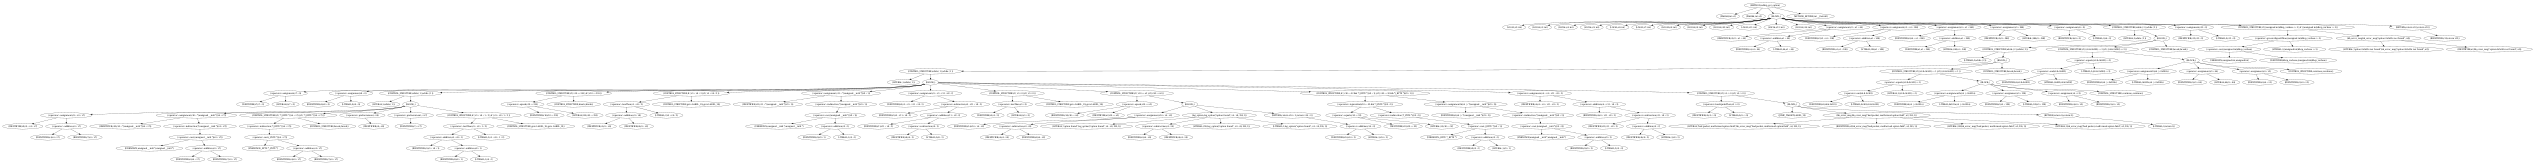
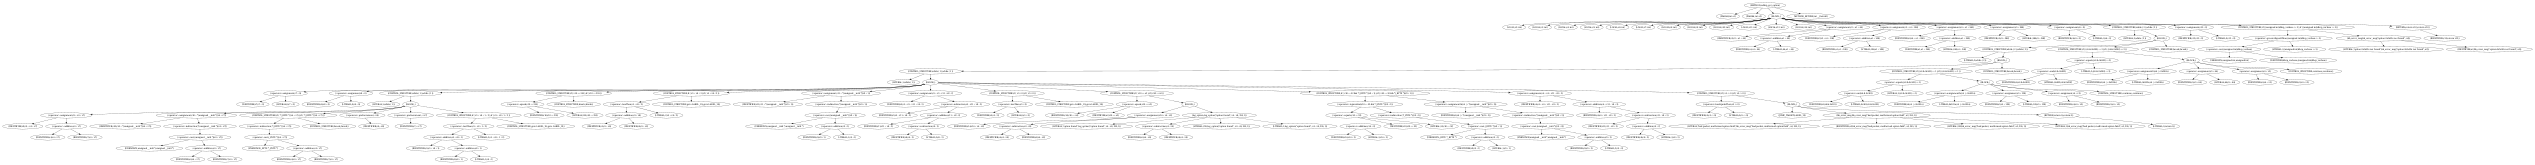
  digraph {
    fontname="Noto Serif"
    node [fontname="Noto Serif"]
    edge [fontname="Noto Serif"]
    n1 [label="(METHOD,udhcp_get_option)"]
    n2 [label="(PARAM,int a1)"]
    n3 [label="(PARAM,int a2)"]
    n4 [label="(BLOCK,,)"]
    n5 [label="(METHOD_RETURN,int __fastcall)"]
    n6 [label="(LOCAL,v2: int)"]
    n7 [label="(LOCAL,v3: int)"]
    n8 [label="(LOCAL,v4: int)"]
    n9 [label="(LOCAL,v5: int)"]
    n10 [label="(LOCAL,v6: int)"]
    n11 [label="(LOCAL,v7: int)"]
    n12 [label="(LOCAL,v8: int)"]
    n13 [label="(LOCAL,v9: int)"]
    n14 [label="(LOCAL,v10: int)"]
    n15 [label="(LOCAL,v11: int)"]
    n16 [label="(LOCAL,v12: int)"]
    n17 [label="(LOCAL,v14: int)"]
    n18 [label="(<operator>.assignment,v2 = a1 + 44)"]
    n19 [label="(<operator>.assignment,v3 = a1 + 108)"]
    n20 [label="(<operator>.assignment,v4 = a1 + 240)"]
    n21 [label="(<operator>.assignment,v5 = 388)"]
    n22 [label="(<operator>.assignment,v6 = 0)"]
    n23 [label="(CONTROL_STRUCTURE,while ( 2 ),while ( 2 ))"]
    n24 [label="(<operator>.assignment,v12 = 0)"]
    n25 [label="(CONTROL_STRUCTURE,if ( (unsigned int)dhcp_verbose >= 3 ),if ( (unsigned int)dhcp_verbose >= 3 ))"]
    n26 [label="(RETURN,return v12;,return v12;)"]
    n27 [label="(IDENTIFIER,v2,v2 = a1 + 44)"]
    n28 [label="(<operator>.addition,a1 + 44)"]
    n29 [label="(IDENTIFIER,v3,v3 = a1 + 108)"]
    n30 [label="(<operator>.addition,a1 + 108)"]
    n31 [label="(IDENTIFIER,v4,v4 = a1 + 240)"]
    n32 [label="(<operator>.addition,a1 + 240)"]
    n33 [label="(IDENTIFIER,v5,v5 = 388)"]
    n34 [label="(LITERAL,388,v5 = 388)"]
    n35 [label="(IDENTIFIER,v6,v6 = 0)"]
    n36 [label="(LITERAL,0,v6 = 0)"]
    n37 [label="(LITERAL,2,while ( 2 ))"]
    n38 [label="(BLOCK,,)"]
    n39 [label="(IDENTIFIER,v12,v12 = 0)"]
    n40 [label="(LITERAL,0,v12 = 0)"]
    n41 [label="(<operator>.greaterEqualsThan,(unsigned int)dhcp_verbose >= 3)"]
    n42 [label="(bb_error_msg,bb_error_msg(\"option 0x%02x not found\", a2))"]
    n43 [label="(IDENTIFIER,v12,return v12;)"]
    n44 [label="(IDENTIFIER,a1,a1 + 44)"]
    n45 [label="(LITERAL,44,a1 + 44)"]
    n46 [label="(IDENTIFIER,a1,a1 + 108)"]
    n47 [label="(LITERAL,108,a1 + 108)"]
    n48 [label="(IDENTIFIER,a1,a1 + 240)"]
    n49 [label="(LITERAL,240,a1 + 240)"]
    n50 [label="(CONTROL_STRUCTURE,while ( 2 ),while ( 2 ))"]
    n51 [label="(CONTROL_STRUCTURE,if ( (v6 & 0x202) == 2 ),if ( (v6 & 0x202) == 2 ))"]
    n52 [label="(CONTROL_STRUCTURE,break;,break;)"]
    n53 [label="(LITERAL,2,while ( 2 ))"]
    n54 [label="(BLOCK,,)"]
    n55 [label="(<operator>.equals,(v6 & 0x202) == 2)"]
    n56 [label="(BLOCK,,)"]
    n57 [label="(CONTROL_STRUCTURE,while ( 1 ),while ( 1 ))"]
    n58 [label="(CONTROL_STRUCTURE,if ( (v6 & 0x101) == 1 ),if ( (v6 & 0x101) == 1 ))"]
    n59 [label="(CONTROL_STRUCTURE,break;,break;)"]
    n60 [label="(LITERAL,1,while ( 1 ))"]
    n61 [label="(BLOCK,,)"]
    n62 [label="(<operator>.equals,(v6 & 0x101) == 1)"]
    n63 [label="(BLOCK,,)"]
    n64 [label="(<operator>.assignment,v7 = 0)"]
    n65 [label="(<operator>.assignment,v8 = 0)"]
    n66 [label="(CONTROL_STRUCTURE,while ( 1 ),while ( 1 ))"]
    n67 [label="(CONTROL_STRUCTURE,if ( v10 == 255 ),if ( v10 == 255 ))"]
    n68 [label="(CONTROL_STRUCTURE,if ( v5 + v8 < 2 ),if ( v5 + v8 < 2 ))"]
    n69 [label="(<operator>.assignment,v11 = *(unsigned __int8 *)(v9 + 1))"]
    n70 [label="(<operator>.assignment,v5 = v5 - v11 + v8 - 2)"]
    n71 [label="(CONTROL_STRUCTURE,if ( v5 < 0 ),if ( v5 < 0 ))"]
    n72 [label="(CONTROL_STRUCTURE,if ( v10 == a2 ),if ( v30 == a2 ))"]
    n73 [label="(CONTROL_STRUCTURE,if ( v10 == 52 && *(_BYTE *)(v9 + 1) ),if ( v10 == 52 && *(_BYTE *)(v9 + 1) ))"]
    n74 [label="(<operator>.assignment,v4 = v4 + v11 - v8 + 2)"]
    n75 [label="(CONTROL_STRUCTURE,if ( v5 <= 0 ),if ( v5 <= 0 ))"]
    n76 [label="(IDENTIFIER,v7,v7 = 0)"]
    n77 [label="(LITERAL,0,v7 = 0)"]
    n78 [label="(IDENTIFIER,v8,v8 = 0)"]
    n79 [label="(LITERAL,0,v8 = 0)"]
    n80 [label="(LITERAL,1,while ( 1 ))"]
    n81 [label="(BLOCK,,)"]
    n82 [label="(<operator>.equals,v10 == 255)"]
    n83 [label="(CONTROL_STRUCTURE,break;,break;)"]
    n84 [label="(<operator>.lessThan,v5 + v8 < 2)"]
    n85 [label="(CONTROL_STRUCTURE,goto LABEL_19;,goto LABEL_19;)"]
    n86 [label="(IDENTIFIER,v11,v11 = *(unsigned __int8 *)(v9 + 1))"]
    n87 [label="(<operator>.indirection,*(unsigned __int8 *)(v9 + 1))"]
    n88 [label="(IDENTIFIER,v5,v5 = v5 - v11 + v8 - 2)"]
    n89 [label="(<operator>.subtraction,v5 - v11 + v8 - 2)"]
    n90 [label="(<operator>.lessThan,v5 < 0)"]
    n91 [label="(CONTROL_STRUCTURE,goto LABEL_19;,goto LABEL_19;)"]
    n92 [label="(<operator>.equals,v10 == a2)"]
    n93 [label="(BLOCK,,)"]
    n94 [label="(<operator>.logicalAnd,v10 == 52 && *(_BYTE *)(v9 + 1))"]
    n95 [label="(<operators>.assignmentOr,v6 |= *(unsigned __int8 *)(v9 + 2))"]
    n96 [label="(IDENTIFIER,v4,v4 = v4 + v11 - v8 + 2)"]
    n97 [label="(<operator>.addition,v4 + v11 - v8 + 2)"]
    n98 [label="(<operator>.lessEqualsThan,v5 <= 0)"]
    n99 [label="(BLOCK,,)"]
    n100 [label="(<operator>.assignment,v9 = v4 + v7)"]
    n101 [label="(<operator>.assignment,v10 = *(unsigned __int8 *)(v4 + v7))"]
    n102 [label="(CONTROL_STRUCTURE,if ( *(_BYTE *)(v4 + v7) ),if ( *(_BYTE *)(v4 + v7) ))"]
    n103 [label="(<operator>.preDecrement,--v8)"]
    n104 [label="(<operator>.preIncrement,++v7)"]
    n105 [label="(CONTROL_STRUCTURE,if ( v5 + v8 + 1 < 2 ),if ( v5 + v8 + 1 < 2 ))"]
    n106 [label="(IDENTIFIER,v9,v9 = v4 + v7)"]
    n107 [label="(<operator>.addition,v4 + v7)"]
    n108 [label="(IDENTIFIER,v10,v10 = *(unsigned __int8 *)(v4 + v7))"]
    n109 [label="(<operator>.indirection,*(unsigned __int8 *)(v4 + v7))"]
    n110 [label="(<operator>.indirection,*(_BYTE *)(v4 + v7))"]
    n111 [label="(CONTROL_STRUCTURE,break;,break;)"]
    n112 [label="(IDENTIFIER,v8,--v8)"]
    n113 [label="(IDENTIFIER,v7,++v7)"]
    n114 [label="(<operator>.lessThan,v5 + v8 + 1 < 2)"]
    n115 [label="(CONTROL_STRUCTURE,goto LABEL_19;,goto LABEL_19;)"]
    n116 [label="(IDENTIFIER,v4,v4 + v7)"]
    n117 [label="(IDENTIFIER,v7,v4 + v7)"]
    n118 [label="(<operator>.cast,(unsigned __int8 *)(v4 + v7))"]
    n119 [label="(UNKNOWN,unsigned __int8 *,unsigned __int8 *)"]
    n120 [label="(<operator>.addition,v4 + v7)"]
    n121 [label="(IDENTIFIER,v4,v4 + v7)"]
    n122 [label="(IDENTIFIER,v7,v4 + v7)"]
    n123 [label="(<operator>.cast,(_BYTE *)(v4 + v7))"]
    n124 [label="(UNKNOWN,_BYTE *,_BYTE *)"]
    n125 [label="(<operator>.addition,v4 + v7)"]
    n126 [label="(IDENTIFIER,v4,v4 + v7)"]
    n127 [label="(IDENTIFIER,v7,v4 + v7)"]
    n128 [label="(<operator>.addition,v5 + v8 + 1)"]
    n129 [label="(LITERAL,2,v5 + v8 + 1 < 2)"]
    n130 [label="(IDENTIFIER,v5,v5 + v8 + 1)"]
    n131 [label="(<operator>.addition,v8 + 1)"]
    n132 [label="(IDENTIFIER,v8,v8 + 1)"]
    n133 [label="(LITERAL,1,v8 + 1)"]
    n134 [label="(IDENTIFIER,v10,v10 == 255)"]
    n135 [label="(LITERAL,255,v10 == 255)"]
    n136 [label="(<operator>.addition,v5 + v8)"]
    n137 [label="(LITERAL,2,v5 + v8 < 2)"]
    n138 [label="(IDENTIFIER,v5,v5 + v8)"]
    n139 [label="(IDENTIFIER,v8,v5 + v8)"]
    n140 [label="(<operator>.cast,(unsigned __int8 *)(v9 + 1))"]
    n141 [label="(UNKNOWN,unsigned __int8 *,unsigned __int8 *)"]
    n142 [label="(<operator>.addition,v9 + 1)"]
    n143 [label="(IDENTIFIER,v9,v9 + 1)"]
    n144 [label="(LITERAL,1,v9 + 1)"]
    n145 [label="(IDENTIFIER,v5,v5 - v11 + v8 - 2)"]
    n146 [label="(<operator>.addition,v11 + v8 - 2)"]
    n147 [label="(IDENTIFIER,v11,v11 + v8 - 2)"]
    n148 [label="(<operator>.subtraction,v8 - 2)"]
    n149 [label="(IDENTIFIER,v8,v8 - 2)"]
    n150 [label="(LITERAL,2,v8 - 2)"]
    n151 [label="(IDENTIFIER,v5,v5 < 0)"]
    n152 [label="(LITERAL,0,v5 < 0)"]
    n153 [label="(IDENTIFIER,v10,v10 == a2)"]
    n154 [label="(IDENTIFIER,a2,v10 == a2)"]
    n155 [label="(<operator>.assignment,v14 = v4 - v8)"]
    n156 [label="(log_option,log_option(\"option found\", v4 - v8, 255, 1))"]
-   n157 [label="(RETURN,return v14 + 2;,return v14 + 2;)"]
    n158 [label="(IDENTIFIER,v14,v14 = v4 - v8)"]
    n159 [label="(<operator>.subtraction,v4 - v8)"]
    n160 [label="(LITERAL,\"option found\",log_option(\"option found\", v4 - v8, 255, 1))"]
    n161 [label="(<operator>.subtraction,v4 - v8)"]
    n162 [label="(LITERAL,255,log_option(\"option found\", v4 - v8, 255, 1))"]
    n163 [label="(LITERAL,1,log_option(\"option found\", v4 - v8, 255, 1))"]
    n164 [label="(<operator>.addition,v14 + 2)"]
    n165 [label="(IDENTIFIER,v4,v4 - v8)"]
    n166 [label="(IDENTIFIER,v8,v4 - v8)"]
    n167 [label="(IDENTIFIER,v4,v4 - v8)"]
    n168 [label="(IDENTIFIER,v8,v4 - v8)"]
    n169 [label="(IDENTIFIER,v14,v14 + 2)"]
    n170 [label="(LITERAL,2,v14 + 2)"]
    n171 [label="(<operator>.equals,v10 == 52)"]
    n172 [label="(<operator>.indirection,*(_BYTE *)(v9 + 1))"]
    n173 [label="(IDENTIFIER,v6,v6 |= *(unsigned __int8 *)(v9 + 2))"]
    n174 [label="(<operator>.indirection,*(unsigned __int8 *)(v9 + 2))"]
    n175 [label="(IDENTIFIER,v10,v10 == 52)"]
    n176 [label="(LITERAL,52,v10 == 52)"]
    n177 [label="(<operator>.cast,(_BYTE *)(v9 + 1))"]
    n178 [label="(UNKNOWN,_BYTE *,_BYTE *)"]
    n179 [label="(<operator>.addition,v9 + 1)"]
    n180 [label="(IDENTIFIER,v9,v9 + 1)"]
    n181 [label="(LITERAL,1,v9 + 1)"]
    n182 [label="(<operator>.cast,(unsigned __int8 *)(v9 + 2))"]
    n183 [label="(UNKNOWN,unsigned __int8 *,unsigned __int8 *)"]
    n184 [label="(<operator>.addition,v9 + 2)"]
    n185 [label="(IDENTIFIER,v9,v9 + 2)"]
    n186 [label="(LITERAL,2,v9 + 2)"]
    n187 [label="(IDENTIFIER,v4,v4 + v11 - v8 + 2)"]
    n188 [label="(<operator>.subtraction,v11 - v8 + 2)"]
    n189 [label="(IDENTIFIER,v11,v11 - v8 + 2)"]
    n190 [label="(<operator>.addition,v8 + 2)"]
    n191 [label="(IDENTIFIER,v8,v8 + 2)"]
    n192 [label="(LITERAL,2,v8 + 2)"]
    n193 [label="(IDENTIFIER,v5,v5 <= 0)"]
    n194 [label="(LITERAL,0,v5 <= 0)"]
    n195 [label="(JUMP_TARGET,LABEL_19)"]
    n196 [label="(bb_error_msg,bb_error_msg(\"bad packet, malformed option field\", a2, 255, 1))"]
    n197 [label="(RETURN,return 0;,return 0;)"]
    n198 [label="(LITERAL,\"bad packet, malformed option field\",bb_error_msg(\"bad packet, malformed option field\", a2, 255, 1))"]
    n199 [label="(IDENTIFIER,a2,bb_error_msg(\"bad packet, malformed option field\", a2, 255, 1))"]
    n200 [label="(LITERAL,255,bb_error_msg(\"bad packet, malformed option field\", a2, 255, 1))"]
    n201 [label="(LITERAL,1,bb_error_msg(\"bad packet, malformed option field\", a2, 255, 1))"]
    n202 [label="(LITERAL,0,return 0;)"]
    n203 [label="(<operator>.and,v6 & 0x101)"]
    n204 [label="(LITERAL,1,(v6 & 0x101) == 1)"]
    n205 [label="(<operators>.assignmentOr,v6 |= 0x101u)"]
    n206 [label="(<operator>.assignment,v5 = 128)"]
    n207 [label="(<operator>.assignment,v4 = v3)"]
    n208 [label="(CONTROL_STRUCTURE,continue;,continue;)"]
    n209 [label="(IDENTIFIER,v6,v6 & 0x101)"]
    n210 [label="(LITERAL,0x101,v6 & 0x101)"]
    n211 [label="(IDENTIFIER,v6,v6 |= 0x101u)"]
    n212 [label="(LITERAL,0x101u,v6 |= 0x101u)"]
    n213 [label="(IDENTIFIER,v5,v5 = 128)"]
    n214 [label="(LITERAL,128,v5 = 128)"]
    n215 [label="(IDENTIFIER,v4,v4 = v3)"]
    n216 [label="(IDENTIFIER,v3,v4 = v3)"]
    n217 [label="(<operator>.and,v6 & 0x202)"]
    n218 [label="(LITERAL,2,(v6 & 0x202) == 2)"]
    n219 [label="(<operators>.assignmentOr,v6 |= 0x202u)"]
    n220 [label="(<operator>.assignment,v5 = 64)"]
    n221 [label="(<operator>.assignment,v4 = v2)"]
    n222 [label="(CONTROL_STRUCTURE,continue;,continue;)"]
    n223 [label="(IDENTIFIER,v6,v6 & 0x202)"]
    n224 [label="(LITERAL,0x202,v6 & 0x202)"]
    n225 [label="(IDENTIFIER,v6,v6 |= 0x202u)"]
    n226 [label="(LITERAL,0x202u,v6 |= 0x202u)"]
    n227 [label="(IDENTIFIER,v5,v5 = 64)"]
    n228 [label="(LITERAL,64,v5 = 64)"]
    n229 [label="(IDENTIFIER,v4,v4 = v2)"]
    n230 [label="(IDENTIFIER,v2,v4 = v2)"]
    n231 [label="(<operator>.cast,(unsigned int)dhcp_verbose)"]
    n232 [label="(LITERAL,3,(unsigned int)dhcp_verbose >= 3)"]
    n233 [label="(LITERAL,\"option 0x%02x not found\",bb_error_msg(\"option 0x%02x not found\", a2))"]
    n234 [label="(IDENTIFIER,a2,bb_error_msg(\"option 0x%02x not found\", a2))"]
    n235 [label="(UNKNOWN,unsigned int,unsigned int)"]
    n236 [label="(IDENTIFIER,dhcp_verbose,(unsigned int)dhcp_verbose)"]
    n1 -> n2
    n1 -> n3
    n1 -> n4
    n1 -> n5
    n4 -> n6
    n4 -> n7
    n4 -> n8
    n4 -> n9
    n4 -> n10
    n4 -> n11
    n4 -> n12
    n4 -> n13
    n4 -> n14
    n4 -> n15
    n4 -> n16
    n4 -> n17
    n4 -> n18
    n4 -> n19
    n4 -> n20
    n4 -> n21
    n4 -> n22
    n4 -> n23
    n4 -> n24
    n4 -> n25
    n4 -> n26
    n18 -> n27
    n18 -> n28
    n19 -> n29
    n19 -> n30
    n20 -> n31
    n20 -> n32
    n21 -> n33
    n21 -> n34
    n22 -> n35
    n22 -> n36
    n23 -> n37
    n23 -> n38
    n24 -> n39
    n24 -> n40
    n25 -> n41
    n25 -> n42
    n26 -> n43
    n28 -> n44
    n28 -> n45
    n30 -> n46
    n30 -> n47
    n32 -> n48
    n32 -> n49
    n38 -> n50
    n38 -> n51
    n38 -> n52
    n41 -> n231
    n41 -> n232
    n42 -> n233
    n42 -> n234
    n50 -> n53
    n50 -> n54
    n51 -> n55
    n51 -> n56
    n54 -> n57
    n54 -> n58
    n54 -> n59
    n55 -> n217
    n55 -> n218
    n56 -> n219
    n56 -> n220
    n56 -> n221
    n56 -> n222
    n57 -> n60
    n57 -> n61
    n58 -> n62
    n58 -> n63
    n61 -> n64
    n61 -> n65
    n61 -> n66
    n61 -> n67
    n61 -> n68
    n61 -> n69
    n61 -> n70
    n61 -> n71
    n61 -> n72
    n61 -> n73
    n61 -> n74
    n61 -> n75
    n62 -> n203
    n62 -> n204
    n63 -> n205
    n63 -> n206
    n63 -> n207
    n63 -> n208
    n64 -> n76
    n64 -> n77
    n65 -> n78
    n65 -> n79
    n66 -> n80
    n66 -> n81
    n67 -> n82
    n67 -> n83
    n68 -> n84
    n68 -> n85
    n69 -> n86
    n69 -> n87
    n70 -> n88
    n70 -> n89
    n71 -> n90
    n71 -> n91
    n72 -> n92
    n72 -> n93
    n73 -> n94
    n73 -> n95
    n74 -> n96
    n74 -> n97
    n75 -> n98
    n75 -> n99
    n81 -> n100
    n81 -> n101
    n81 -> n102
    n81 -> n103
    n81 -> n104
    n81 -> n105
    n82 -> n134
    n82 -> n135
    n84 -> n136
    n84 -> n137
    n87 -> n140
    n89 -> n145
    n89 -> n146
    n90 -> n151
    n90 -> n152
    n92 -> n153
    n92 -> n154
    n93 -> n155
    n93 -> n156
-   n93 -> n157
    n94 -> n171
    n94 -> n172
    n95 -> n173
    n95 -> n174
    n97 -> n187
    n97 -> n188
    n98 -> n193
    n98 -> n194
    n99 -> n195
    n99 -> n196
    n99 -> n197
    n100 -> n106
    n100 -> n107
    n101 -> n108
    n101 -> n109
    n102 -> n110
    n102 -> n111
    n103 -> n112
    n104 -> n113
    n105 -> n114
    n105 -> n115
    n107 -> n116
    n107 -> n117
    n109 -> n118
    n110 -> n123
    n114 -> n128
    n114 -> n129
    n118 -> n119
    n118 -> n120
    n120 -> n121
    n120 -> n122
    n123 -> n124
    n123 -> n125
    n125 -> n126
    n125 -> n127
    n128 -> n130
    n128 -> n131
    n131 -> n132
    n131 -> n133
    n136 -> n138
    n136 -> n139
    n140 -> n141
    n140 -> n142
    n142 -> n143
    n142 -> n144
    n146 -> n147
    n146 -> n148
    n148 -> n149
    n148 -> n150
    n155 -> n158
    n155 -> n159
    n156 -> n160
    n156 -> n161
    n156 -> n162
    n156 -> n163
-   n157 -> n164
    n159 -> n165
    n159 -> n166
    n161 -> n167
    n161 -> n168
    n164 -> n169
    n164 -> n170
    n171 -> n175
    n171 -> n176
    n172 -> n177
    n174 -> n182
    n177 -> n178
    n177 -> n179
    n179 -> n180
    n179 -> n181
    n182 -> n183
    n182 -> n184
    n184 -> n185
    n184 -> n186
    n188 -> n189
    n188 -> n190
    n190 -> n191
    n190 -> n192
    n196 -> n198
    n196 -> n199
    n196 -> n200
    n196 -> n201
    n197 -> n202
    n203 -> n209
    n203 -> n210
    n205 -> n211
    n205 -> n212
    n206 -> n213
    n206 -> n214
    n207 -> n215
    n207 -> n216
    n217 -> n223
    n217 -> n224
    n219 -> n225
    n219 -> n226
    n220 -> n227
    n220 -> n228
    n221 -> n229
    n221 -> n230
    n231 -> n235
    n231 -> n236
  }
